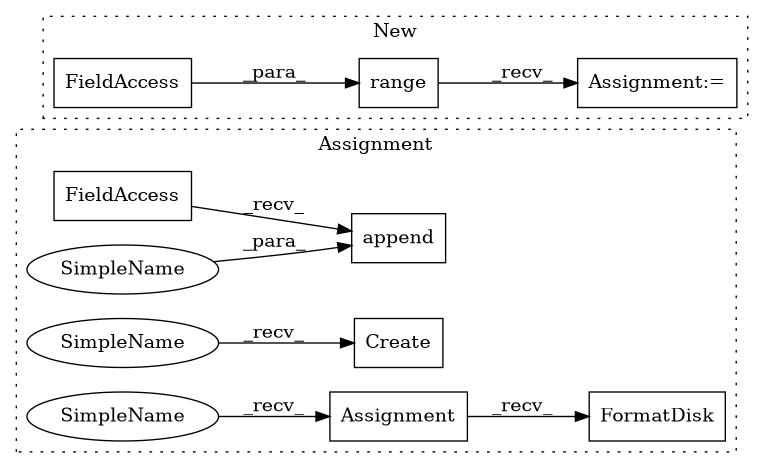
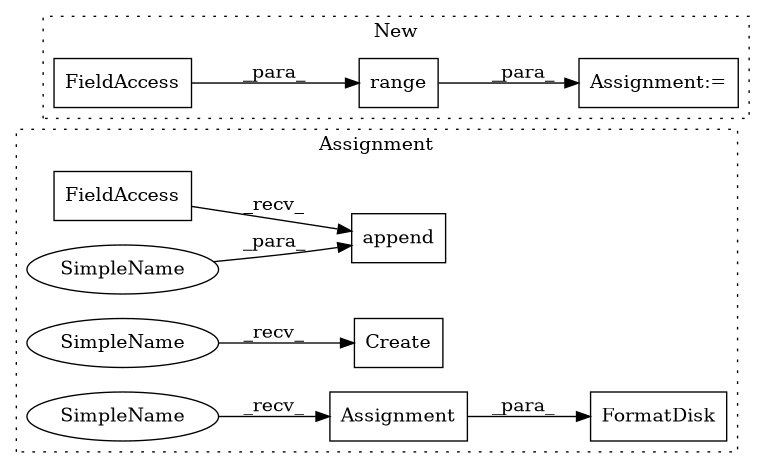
  digraph {
    rankdir=LR
    node [a=32 l=12 shape=box]
    n1 [l=15 label=Assignment s=5688]
    n2 [l="11,1" label=FormatDisk s="5664,5703"]
    n3 [l="7,1" label=append s="5272,5291"]
    n4 [l=8 label=Create s=5606]
    n5 [a=22 l=18 label=FieldAccess s=5253]
    n6 [a=42 label=SimpleName s=5279 shape=ellipse]
    n7 [a=42 label=SimpleName s=5593 shape=ellipse]
    n8 [a=42 label=SimpleName s=5675 shape=ellipse]
    n9 [l="6,1" label=range s="5742,5775"]
    n10 [a=22 l=27 label=FieldAccess s=5748]
    n11 [a=7 l=29 label="Assignment:=" s=5932]
    subgraph cluster_1 {
      label=Assignment
      style=dotted
      n1
      n2
      n3
      n4
      n5
      n6
      n7
      n8
    }
    subgraph cluster_2 {
      label=New
      style=dotted
      n9
      n10
      n11
    }
-   n1 -> n2 [label=_recv_]
+   n1 -> n2 [label=_para_]
    n5 -> n3 [label=_recv_]
    n6 -> n3 [label=_para_]
    n7 -> n4 [label=_recv_]
    n8 -> n1 [label=_recv_]
-   n9 -> n11 [label=_recv_]
+   n9 -> n11 [label=_para_]
    n10 -> n9 [label=_para_]
  }
